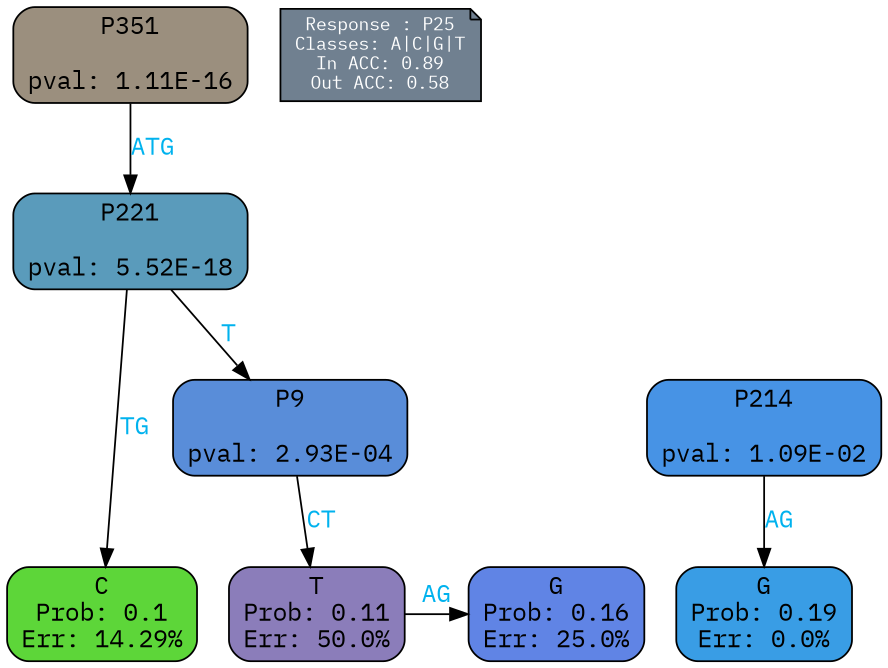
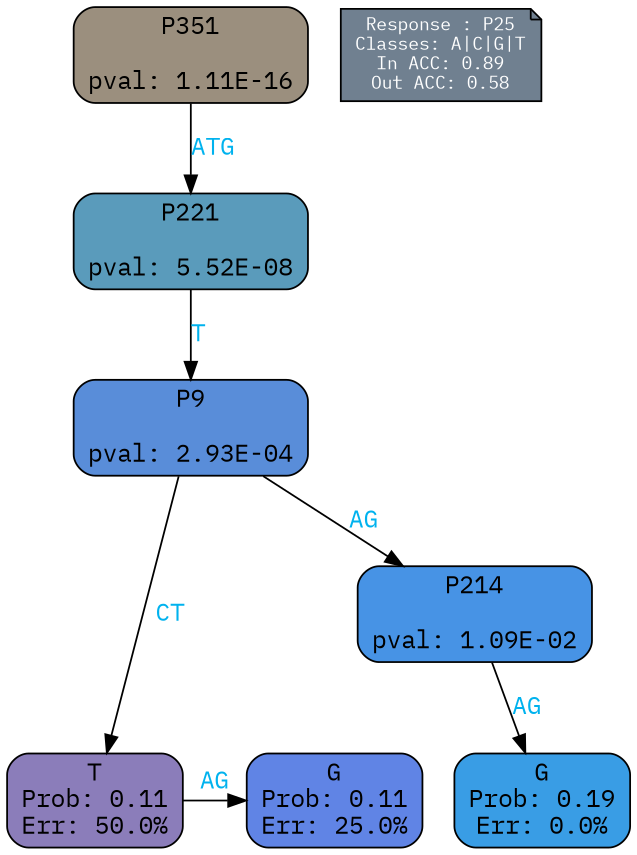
  digraph {
    fontname="IBM Plex Mono"
    ranksep=equally
    splines=polylines
    node [color=black fontname="IBM Plex Mono" shape=box style="filled, rounded"]
    edge [fontcolor=deepskyblue2 fontname="IBM Plex Mono"]
-   n1 [fillcolor="#6084e5" label="G\nProb: 0.16\nErr: 25.0%"]
+   n1 [fillcolor="#6084e5" label="G\nProb: 0.11\nErr: 25.0%"]
    n2 [fillcolor="#399de5" label="G\nProb: 0.19\nErr: 0.0%"]
    n3 [fillcolor="#8b7dba" label="T\nProb: 0.11\nErr: 50.0%"]
-   n4 [fillcolor="#5dd639" label="C\nProb: 0.1\nErr: 14.29%"]
    n5 [align=left fillcolor=slategray fontcolor=white fontsize=10 label="Response : P25\nClasses: A|C|G|T\nIn ACC: 0.89\nOut ACC: 0.58\n" shape=note style=filled]
    n6 [fillcolor="#9b8f7e" label="P351\n\npval: 1.11E-16"]
-   n7 [fillcolor="#5a9bbb" label="P221\n\npval: 5.52E-18"]
+   n7 [fillcolor="#5a9bbb" label="P221\n\npval: 5.52E-08"]
    n8 [fillcolor="#598dd9" label="P9\n\npval: 2.93E-04"]
    n9 [fillcolor="#4793e5" label="P214\n\npval: 1.09E-02"]
    subgraph sub_1 {
      rank=same
      n1
      n2
      n3
-     n4
    }
    subgraph sub_2 {
      rank=same
      n5
      n6
    }
    n3 -> n1 [label=AG]
    n6 -> n7 [label=ATG]
-   n7 -> n4 [label=TG]
    n7 -> n8 [label=T]
    n8 -> n3 [label=CT]
+   n8 -> n9 [label=AG]
    n9 -> n2 [label=AG]
  }
